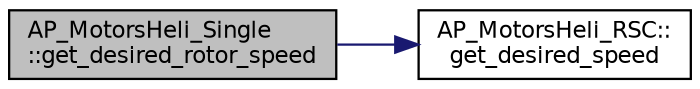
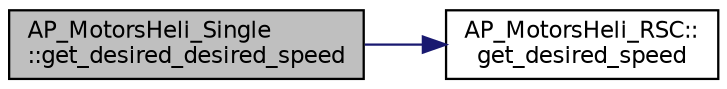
  digraph {
    rankdir=LR
    node [color=black fontname=Helvetica fontsize=10 shape=record style=filled]
-   n1 [fillcolor=grey75 fontcolor=black height=0.2 label="AP_MotorsHeli_Single\l::get_desired_rotor_speed" width=0.4]
+   n1 [fillcolor=grey75 fontcolor=black height=0.2 label="AP_MotorsHeli_Single\l::get_desired_desired_speed" width=0.4]
    n2 [fillcolor=white height=0.2 label="AP_MotorsHeli_RSC::\lget_desired_speed" width=0.4]
    n1 -> n2 [color=midnightblue fontname=Helvetica fontsize=10 labelfontname=Helvetica labelfontsize=10 style=solid]
  }
